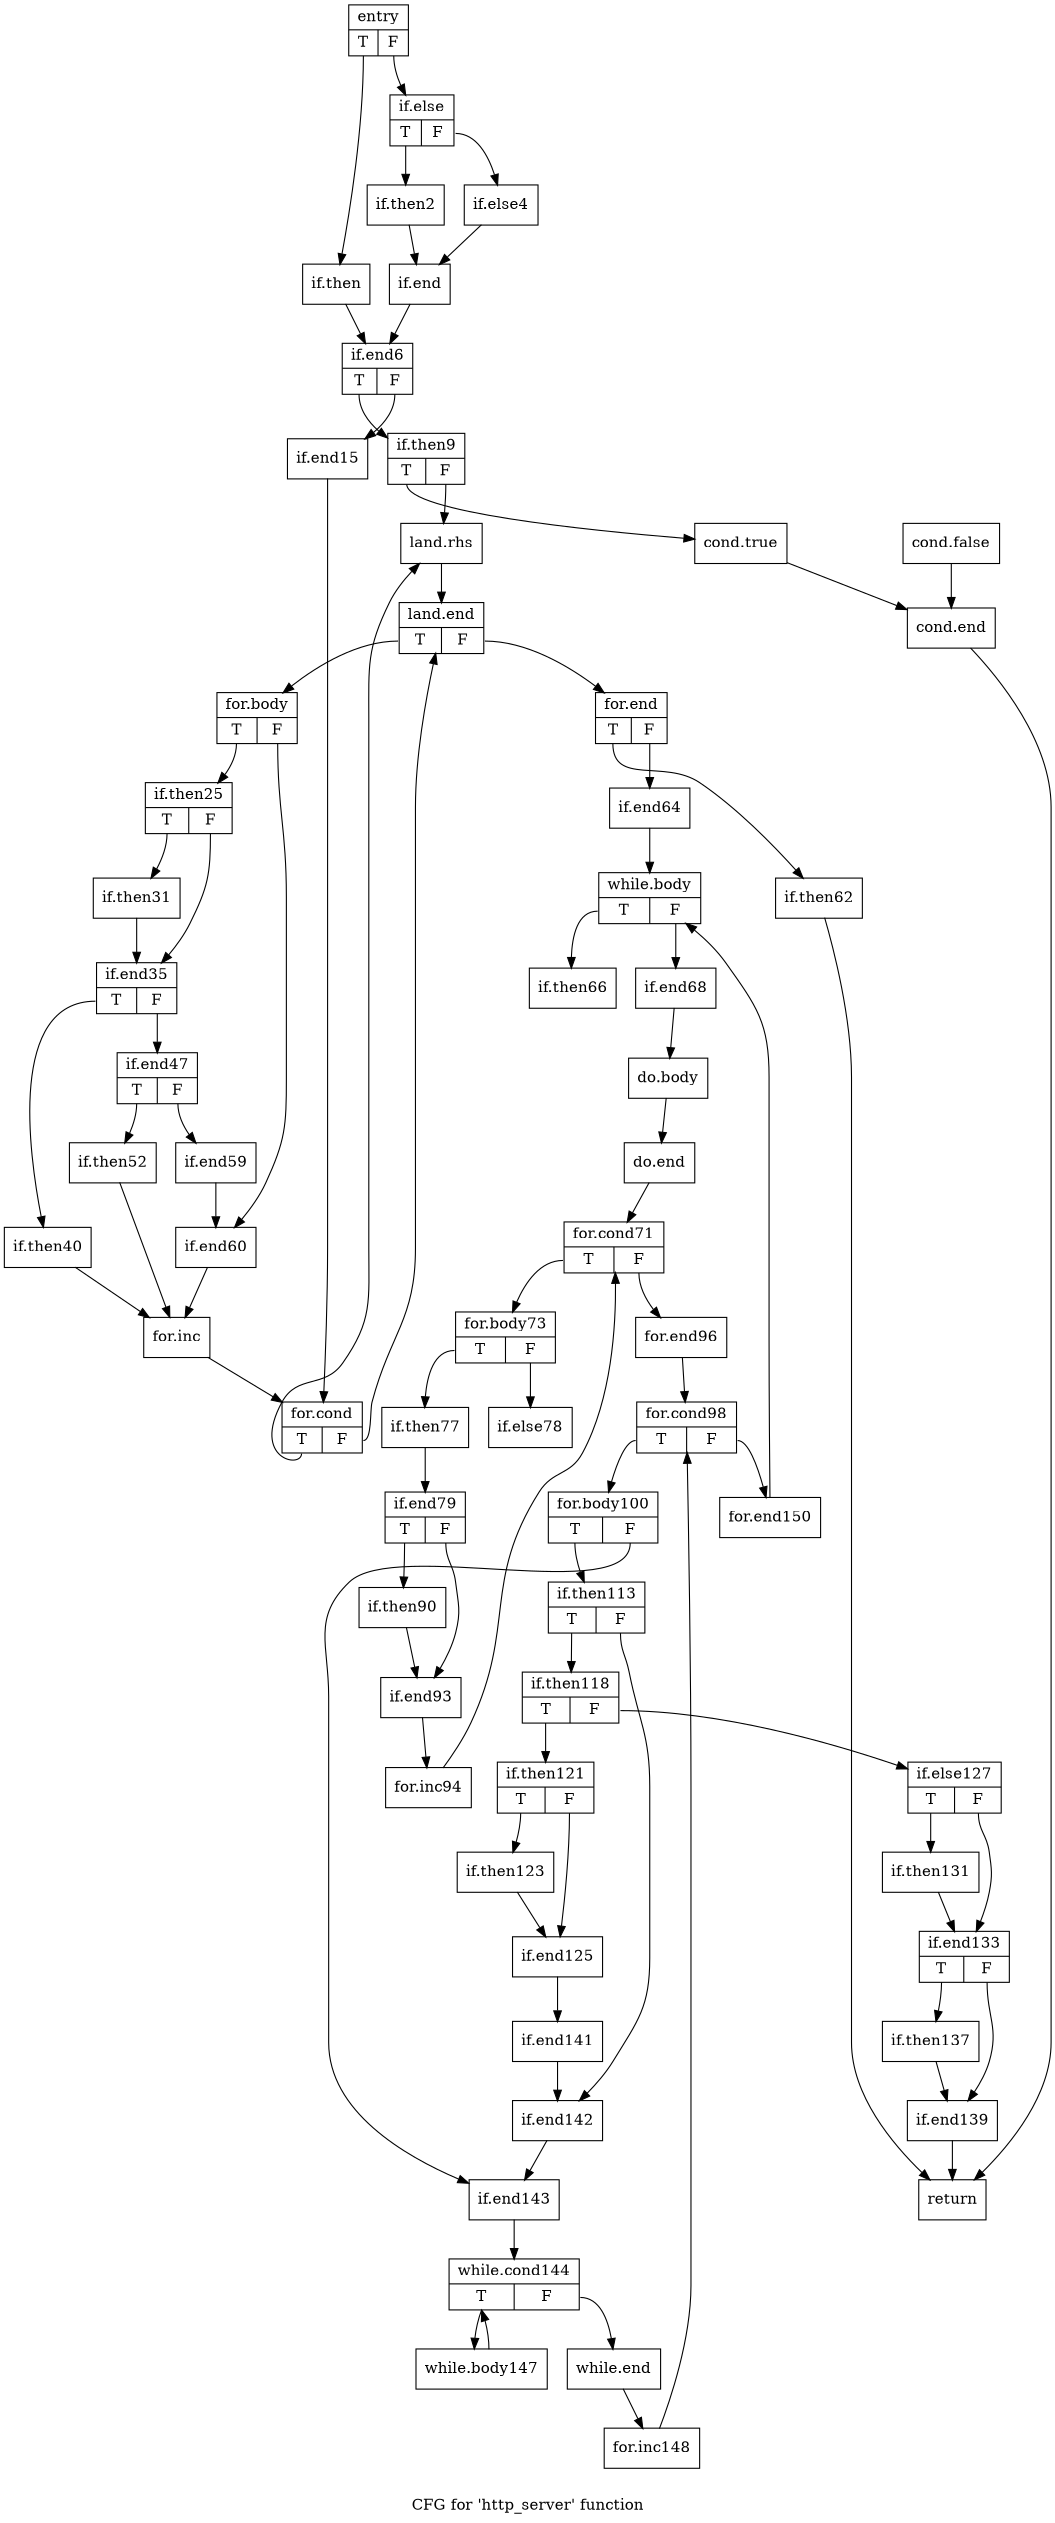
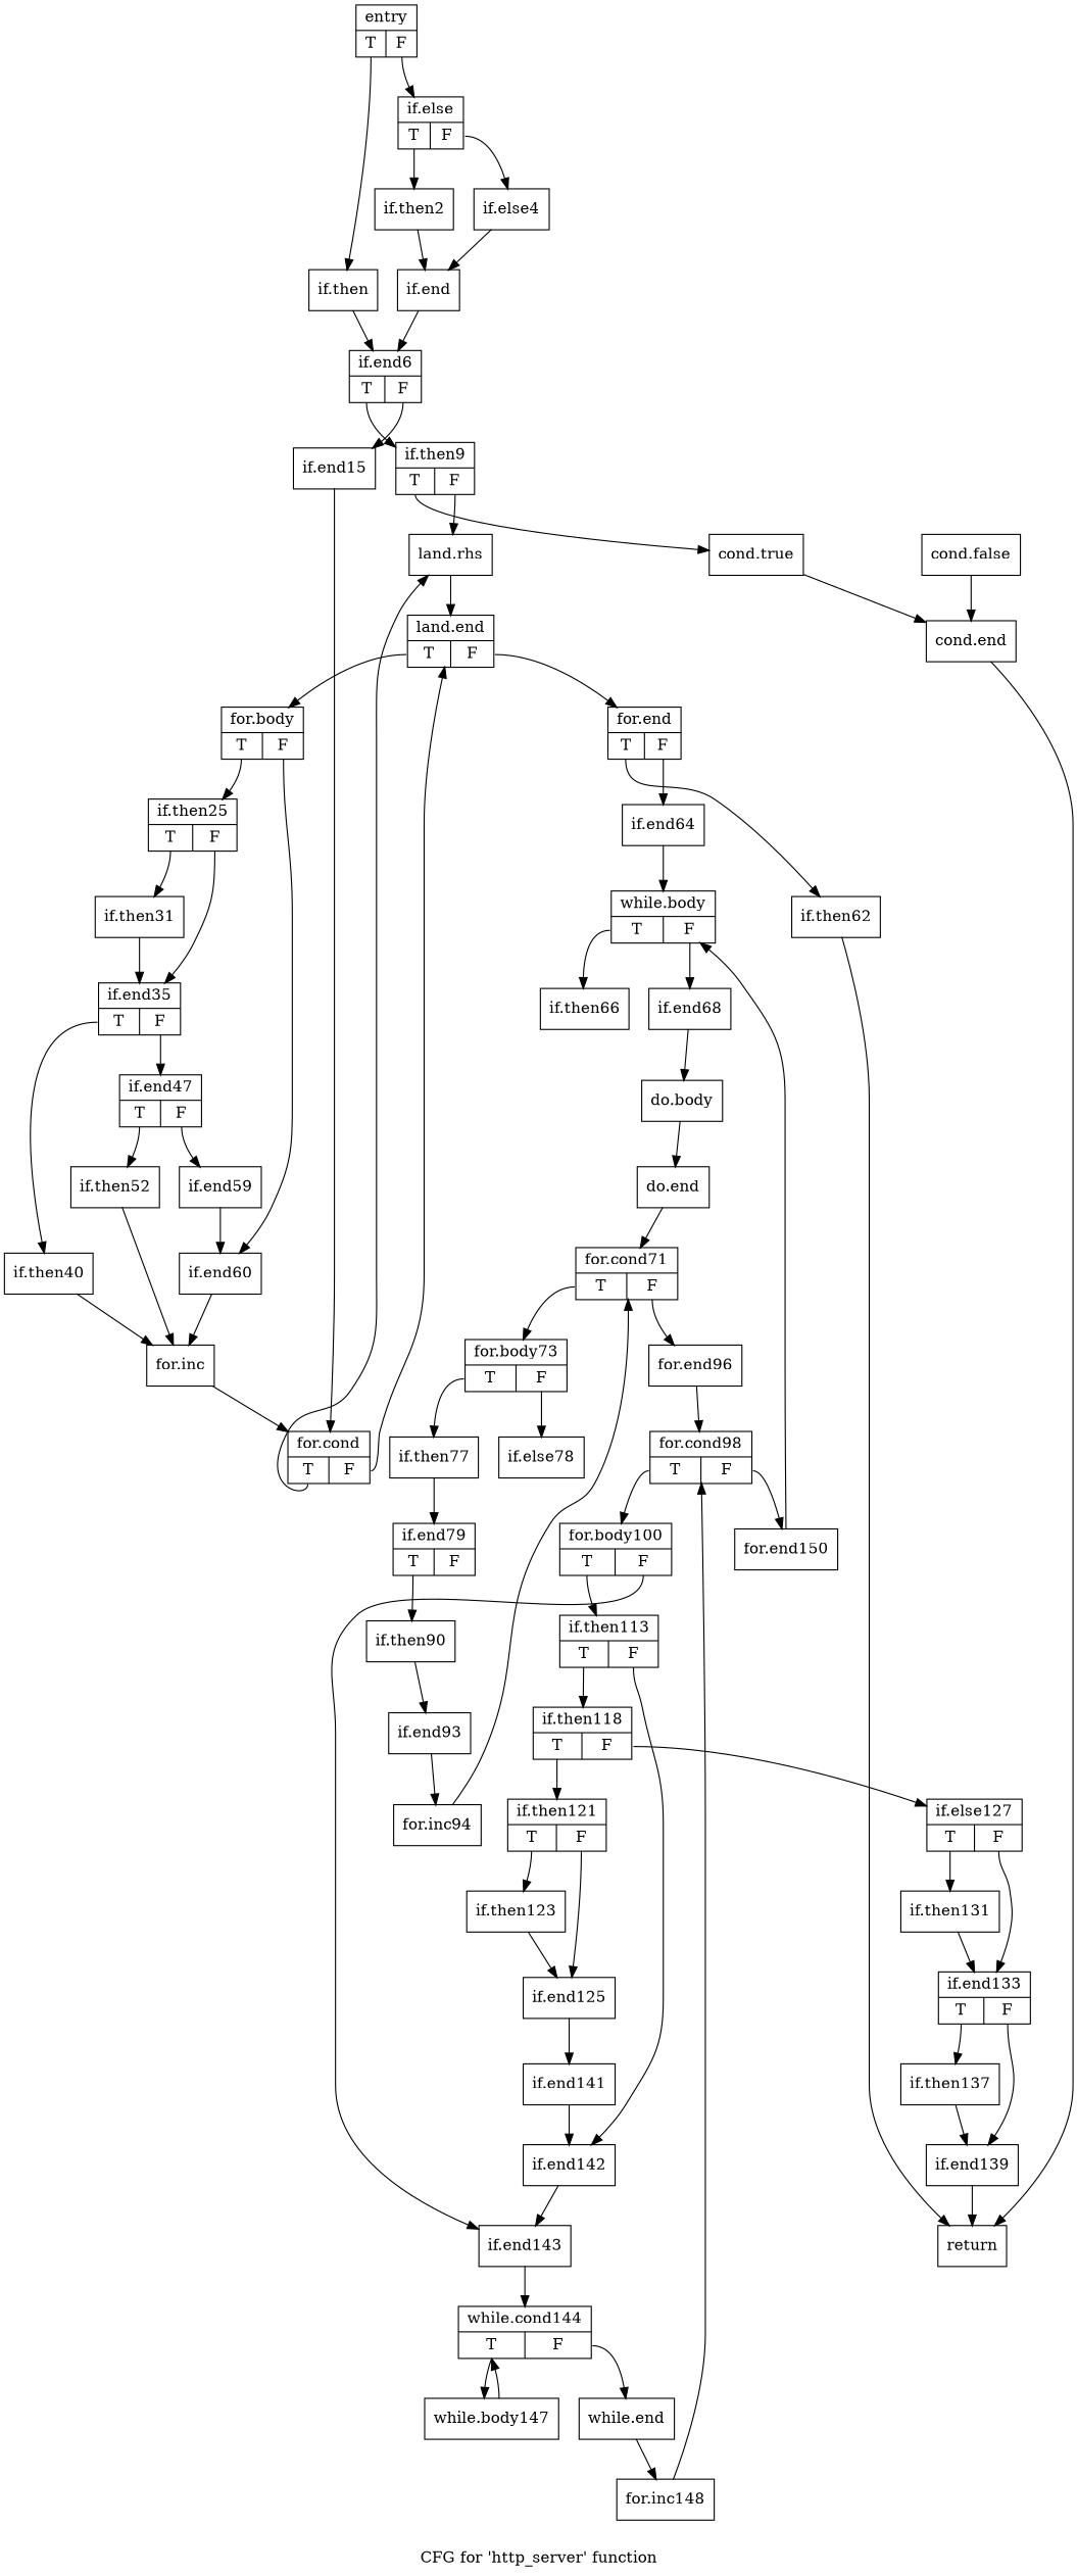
  digraph {
    label="CFG for 'http_server' function"
    node [shape=record]
    n1 [label="{entry|{<s0>T|<s1>F}}"]
    n2 [label="{if.then}"]
    n3 [label="{if.else|{<s0>T|<s1>F}}"]
    n4 [label="{if.end6|{<s0>T|<s1>F}}"]
    n5 [label="{if.then2}"]
    n6 [label="{if.else4}"]
    n7 [label="{if.then9|{<s0>T|<s1>F}}"]
    n8 [label="{if.end15}"]
    n9 [label="{if.end}"]
    n10 [label="{cond.true}"]
    n11 [label="{land.rhs}"]
    n12 [label="{for.cond|{<s0>T|<s1>F}}"]
    n13 [label="{cond.end}"]
    n14 [label="{cond.false}"]
    n15 [label="{land.end|{<s0>T|<s1>F}}"]
    n16 [label="{return}"]
    n17 [label="{for.body|{<s0>T|<s1>F}}"]
    n18 [label="{for.end|{<s0>T|<s1>F}}"]
    n19 [label="{if.then25|{<s0>T|<s1>F}}"]
    n20 [label="{if.end60}"]
    n21 [label="{if.then62}"]
    n22 [label="{if.end64}"]
    n23 [label="{if.then31}"]
    n24 [label="{if.end35|{<s0>T|<s1>F}}"]
    n25 [label="{for.inc}"]
    n26 [label="{while.body|{<s0>T|<s1>F}}"]
    n27 [label="{if.then40}"]
    n28 [label="{if.end47|{<s0>T|<s1>F}}"]
    n29 [label="{if.then52}"]
    n30 [label="{if.end59}"]
    n31 [label="{if.then66}"]
    n32 [label="{if.end68}"]
    n33 [label="{do.body}"]
    n34 [label="{do.end}"]
    n35 [label="{for.cond71|{<s0>T|<s1>F}}"]
    n36 [label="{for.body73|{<s0>T|<s1>F}}"]
    n37 [label="{for.end96}"]
    n38 [label="{if.then77}"]
    n39 [label="{if.else78}"]
    n40 [label="{for.cond98|{<s0>T|<s1>F}}"]
    n41 [label="{if.end79|{<s0>T|<s1>F}}"]
    n42 [label="{for.body100|{<s0>T|<s1>F}}"]
    n43 [label="{for.end150}"]
    n44 [label="{if.then90}"]
    n45 [label="{if.end93}"]
    n46 [label="{for.inc94}"]
    n47 [label="{if.then113|{<s0>T|<s1>F}}"]
    n48 [label="{if.end143}"]
    n49 [label="{if.then118|{<s0>T|<s1>F}}"]
    n50 [label="{if.end142}"]
    n51 [label="{while.cond144|{<s0>T|<s1>F}}"]
    n52 [label="{if.then121|{<s0>T|<s1>F}}"]
    n53 [label="{if.else127|{<s0>T|<s1>F}}"]
    n54 [label="{while.body147}"]
    n55 [label="{while.end}"]
    n56 [label="{if.then123}"]
    n57 [label="{if.end125}"]
    n58 [label="{if.then131}"]
    n59 [label="{if.end133|{<s0>T|<s1>F}}"]
    n60 [label="{if.end141}"]
    n61 [label="{if.then137}"]
    n62 [label="{if.end139}"]
    n63 [label="{for.inc148}"]
    n1 -> n2 [tailport=s0]
    n1 -> n3 [tailport=s1]
    n2 -> n4
    n3 -> n5 [tailport=s0]
    n3 -> n6 [tailport=s1]
    n4 -> n7 [tailport=s0]
    n4 -> n8 [tailport=s1]
    n5 -> n9
    n6 -> n9
    n7 -> n10 [tailport=s0]
    n7 -> n11 [tailport=s1]
    n8 -> n12
    n9 -> n4
    n10 -> n13
    n11 -> n15
    n12 -> n11 [tailport=s0]
    n12 -> n15 [tailport=s1]
    n13 -> n16
    n14 -> n13
    n15 -> n17 [tailport=s0]
    n15 -> n18 [tailport=s1]
    n17 -> n19 [tailport=s0]
    n17 -> n20 [tailport=s1]
    n18 -> n21 [tailport=s0]
    n18 -> n22 [tailport=s1]
    n19 -> n23 [tailport=s0]
    n19 -> n24 [tailport=s1]
    n20 -> n25
    n21 -> n16
    n22 -> n26
    n23 -> n24
    n24 -> n27 [tailport=s0]
    n24 -> n28 [tailport=s1]
    n25 -> n12
    n26 -> n31 [tailport=s0]
    n26 -> n32 [tailport=s1]
    n27 -> n25
    n28 -> n29 [tailport=s0]
    n28 -> n30 [tailport=s1]
    n29 -> n25
    n30 -> n20
    n32 -> n33
    n33 -> n34
    n34 -> n35
    n35 -> n36 [tailport=s0]
    n35 -> n37 [tailport=s1]
    n36 -> n38 [tailport=s0]
    n36 -> n39 [tailport=s1]
    n37 -> n40
    n38 -> n41
    n40 -> n42 [tailport=s0]
    n40 -> n43 [tailport=s1]
    n41 -> n44 [tailport=s0]
-   n41 -> n45 [tailport=s1]
    n42 -> n47 [tailport=s0]
    n42 -> n48 [tailport=s1]
    n43 -> n26
    n44 -> n45
    n45 -> n46
    n46 -> n35
    n47 -> n49 [tailport=s0]
    n47 -> n50 [tailport=s1]
    n48 -> n51
    n49 -> n52 [tailport=s0]
    n49 -> n53 [tailport=s1]
    n50 -> n48
    n51 -> n54 [tailport=s0]
    n51 -> n55 [tailport=s1]
    n52 -> n56 [tailport=s0]
    n52 -> n57 [tailport=s1]
    n53 -> n58 [tailport=s0]
    n53 -> n59 [tailport=s1]
    n54 -> n51
    n55 -> n63
    n56 -> n57
    n57 -> n60
    n58 -> n59
    n59 -> n61 [tailport=s0]
    n59 -> n62 [tailport=s1]
    n60 -> n50
    n61 -> n62
    n62 -> n16
    n63 -> n40
  }
